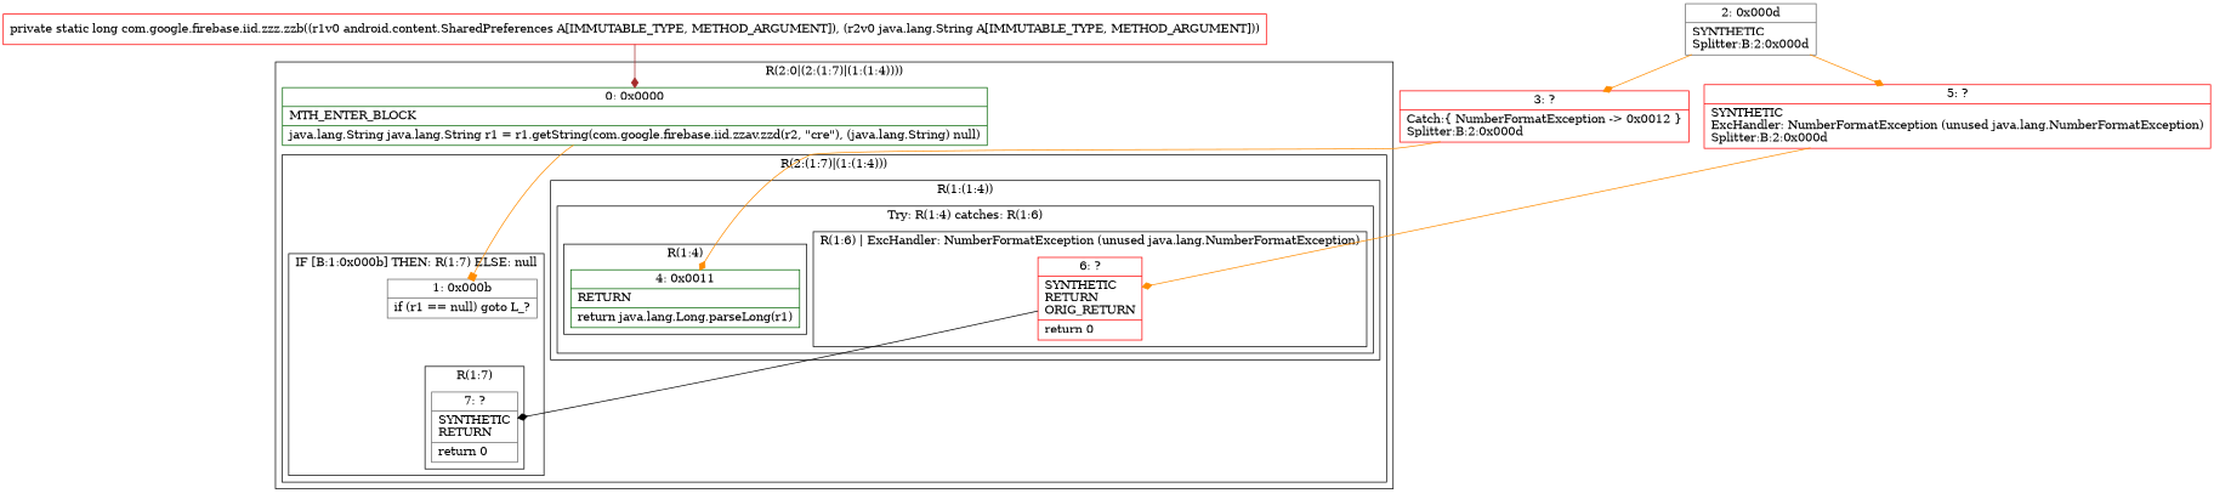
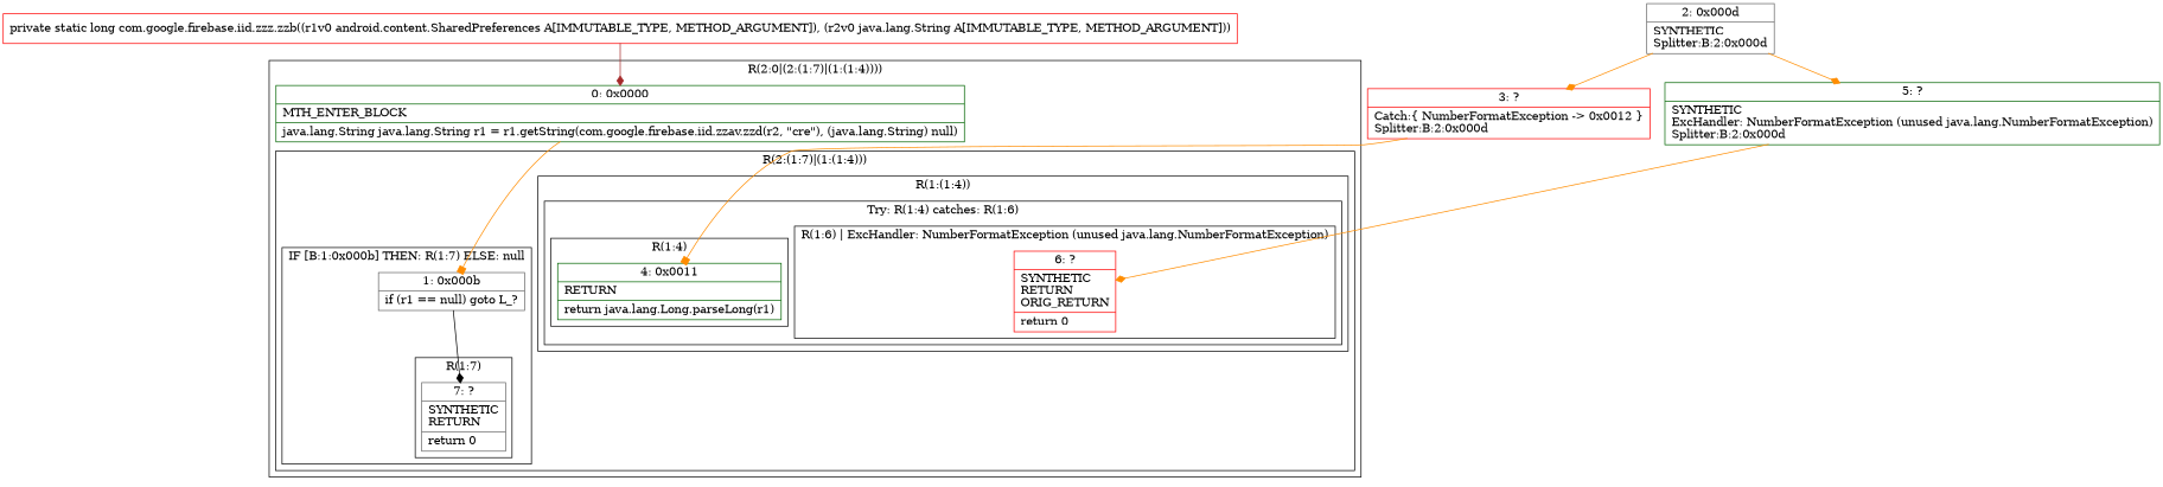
  digraph {
    node [color=red shape=record]
    edge [arrowhead=diamond color=darkorange]
    n1 [color=gray40 label="{7\:\ ?|SYNTHETIC\lRETURN\l|return 0\l}"]
    n2 [color=gray40 label="{1\:\ 0x000b|if (r1 == null) goto L_?\l}"]
    n3 [color=darkgreen label="{4\:\ 0x0011|RETURN\l|return java.lang.Long.parseLong(r1)\l}"]
    n4 [label="{6\:\ ?|SYNTHETIC\lRETURN\lORIG_RETURN\l|return 0\l}"]
    n5 [color=darkgreen label="{0\:\ 0x0000|MTH_ENTER_BLOCK\l|java.lang.String java.lang.String r1 = r1.getString(com.google.firebase.iid.zzav.zzd(r2, \"cre\"), (java.lang.String) null)\l}"]
    n6 [color=gray40 label="{2\:\ 0x000d|SYNTHETIC\lSplitter:B:2:0x000d\l}"]
    n7 [label="{3\:\ ?|Catch:\{ NumberFormatException \-\> 0x0012 \}\lSplitter:B:2:0x000d\l}"]
-   n8 [label="{5\:\ ?|SYNTHETIC\lExcHandler: NumberFormatException (unused java.lang.NumberFormatException)\lSplitter:B:2:0x000d\l}"]
+   n8 [color=darkgreen label="{5\:\ ?|SYNTHETIC\lExcHandler: NumberFormatException (unused java.lang.NumberFormatException)\lSplitter:B:2:0x000d\l}"]
    n9 [label="{private static long com.google.firebase.iid.zzz.zzb((r1v0 android.content.SharedPreferences A[IMMUTABLE_TYPE, METHOD_ARGUMENT]), (r2v0 java.lang.String A[IMMUTABLE_TYPE, METHOD_ARGUMENT])) }"]
    subgraph cluster_1 {
      label="R(2:0|(2:(1:7)|(1:(1:4))))"
      n5
      subgraph cluster_2 {
        label="R(2:(1:7)|(1:(1:4)))"
        subgraph cluster_3 {
          label="IF [B:1:0x000b] THEN: R(1:7) ELSE: null"
          n2
          subgraph cluster_4 {
            label="R(1:7)"
            n1
          }
        }
        subgraph cluster_5 {
          label="R(1:(1:4))"
          subgraph cluster_6 {
            label="Try: R(1:4) catches: R(1:6)"
            subgraph cluster_7 {
              label="R(1:4)"
              n3
            }
            subgraph cluster_8 {
              label="R(1:6) | ExcHandler: NumberFormatException (unused java.lang.NumberFormatException)\l"
              n4
            }
          }
        }
      }
    }
    subgraph cluster_9 {
      label="R(1:6) | ExcHandler: NumberFormatException (unused java.lang.NumberFormatException)\l"
    }
-   n4 -> n1 [color=black]
+   n2 -> n1 [color=black]
    n5 -> n2 [arrowhead=box]
    n6 -> n7
    n6 -> n8
-   n7 -> n3
+   n7 -> n3 [arrowhead=box]
    n8 -> n4
    n9 -> n5 [color=brown]
  }
